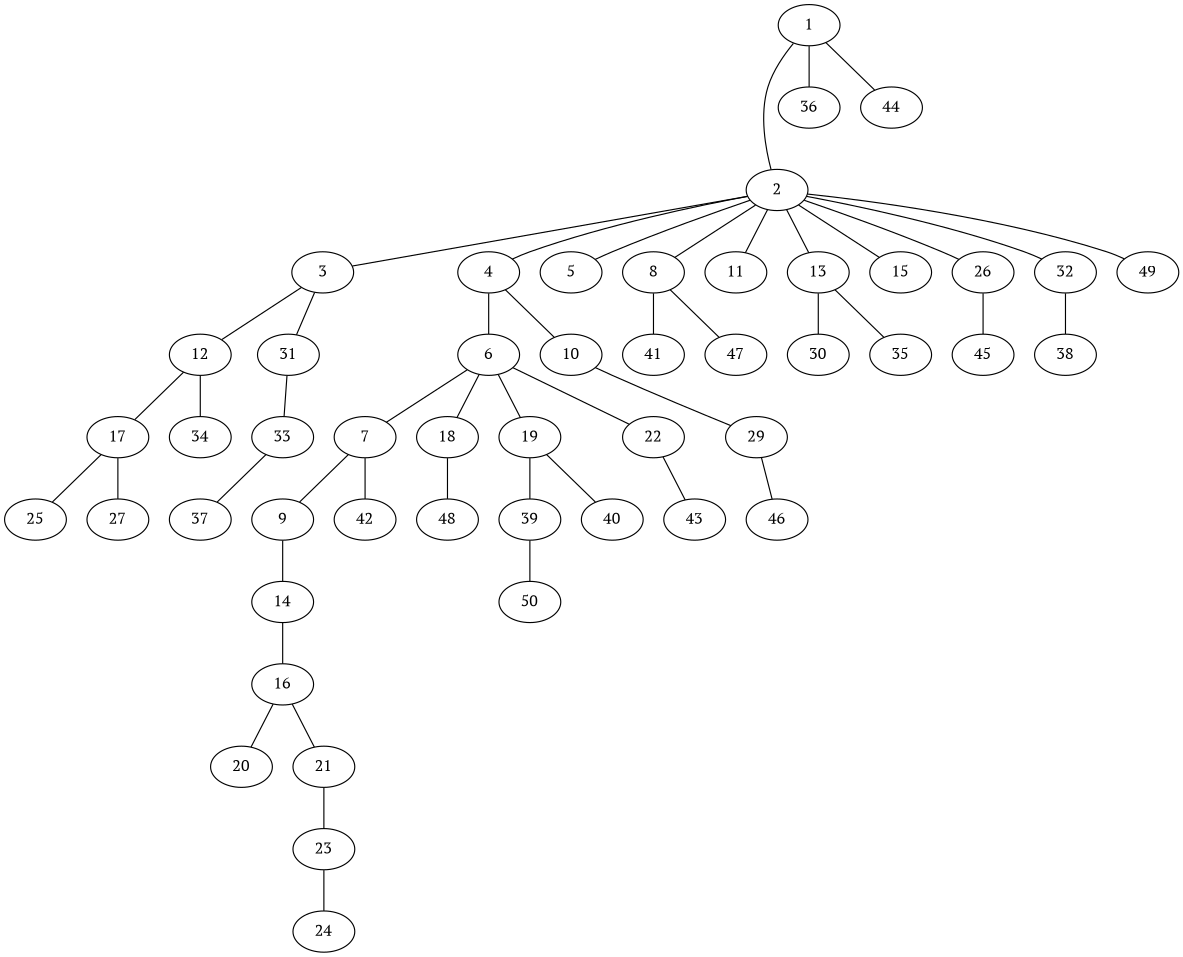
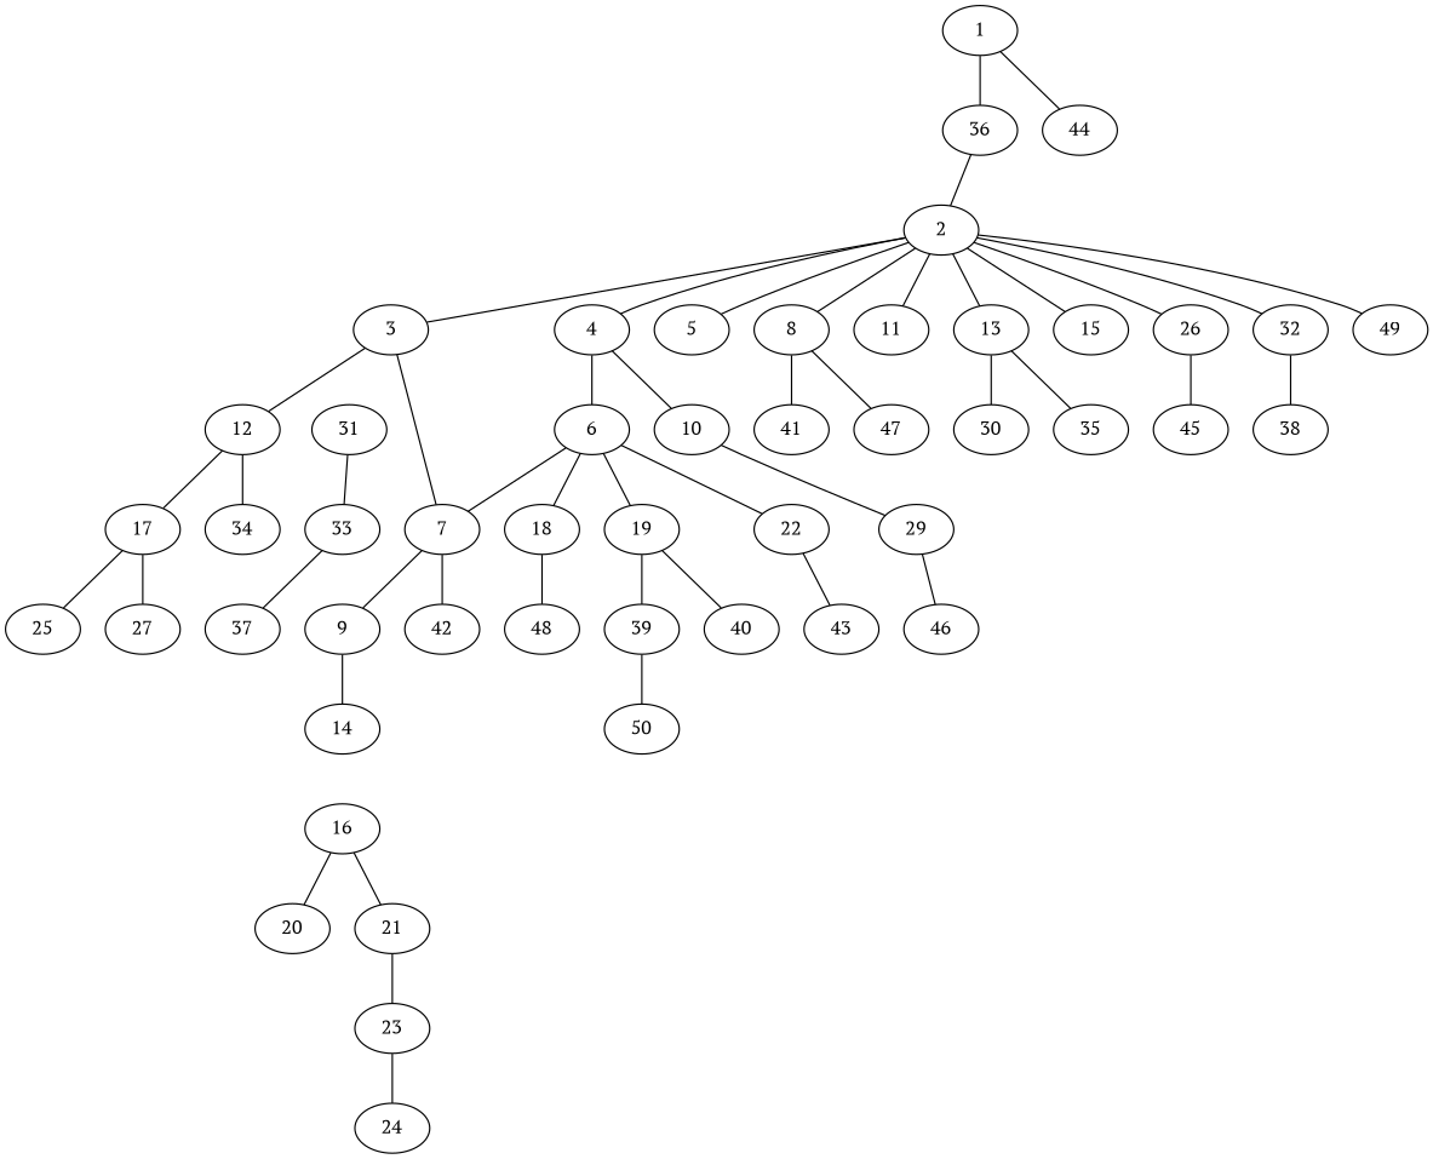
  graph {
    fontname="PT Serif"
    node [fontname="PT Serif"]
    edge [fontname="PT Serif"]
    1
    2
    36
    44
    3
    4
    5
    8
    11
    13
    15
    26
    32
    49
    12
    31
    6
    10
    41
    47
    30
    35
    45
    38
    17
    34
    33
    7
    18
    19
    22
    29
    25
    27
    37
    9
    42
    48
    39
    40
    43
    46
    14
    50
    16
    20
    21
    23
    24
-   1 -- 2
+   36 -- 2
    1 -- 36
    1 -- 44
    2 -- 3
    2 -- 4
    2 -- 5
    2 -- 8
    2 -- 11
    2 -- 13
    2 -- 15
    2 -- 26
    2 -- 32
    2 -- 49
    3 -- 12
-   3 -- 31
+   3 -- 7
    4 -- 6
    4 -- 10
    8 -- 41
    8 -- 47
    13 -- 30
    13 -- 35
    26 -- 45
    32 -- 38
    12 -- 17
    12 -- 34
    31 -- 33
    6 -- 7
    6 -- 18
    6 -- 19
    6 -- 22
    10 -- 29
    17 -- 25
    17 -- 27
    33 -- 37
    7 -- 9
    7 -- 42
    18 -- 48
    19 -- 39
    19 -- 40
    22 -- 43
    29 -- 46
    9 -- 14
    39 -- 50
-   14 -- 16
    16 -- 20
    16 -- 21
    21 -- 23
    23 -- 24
  }
